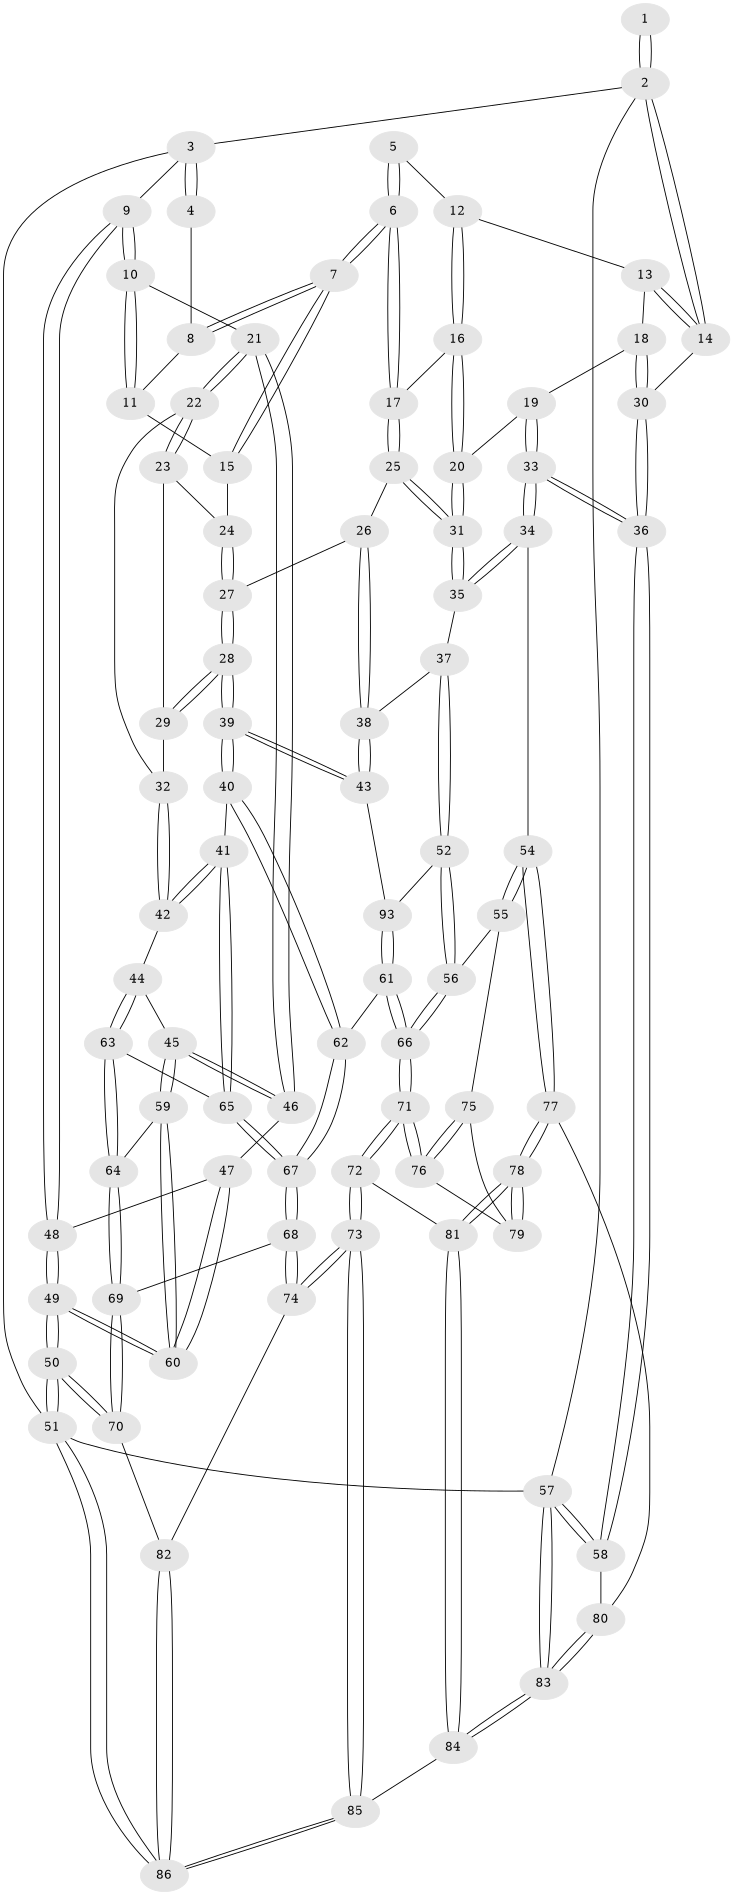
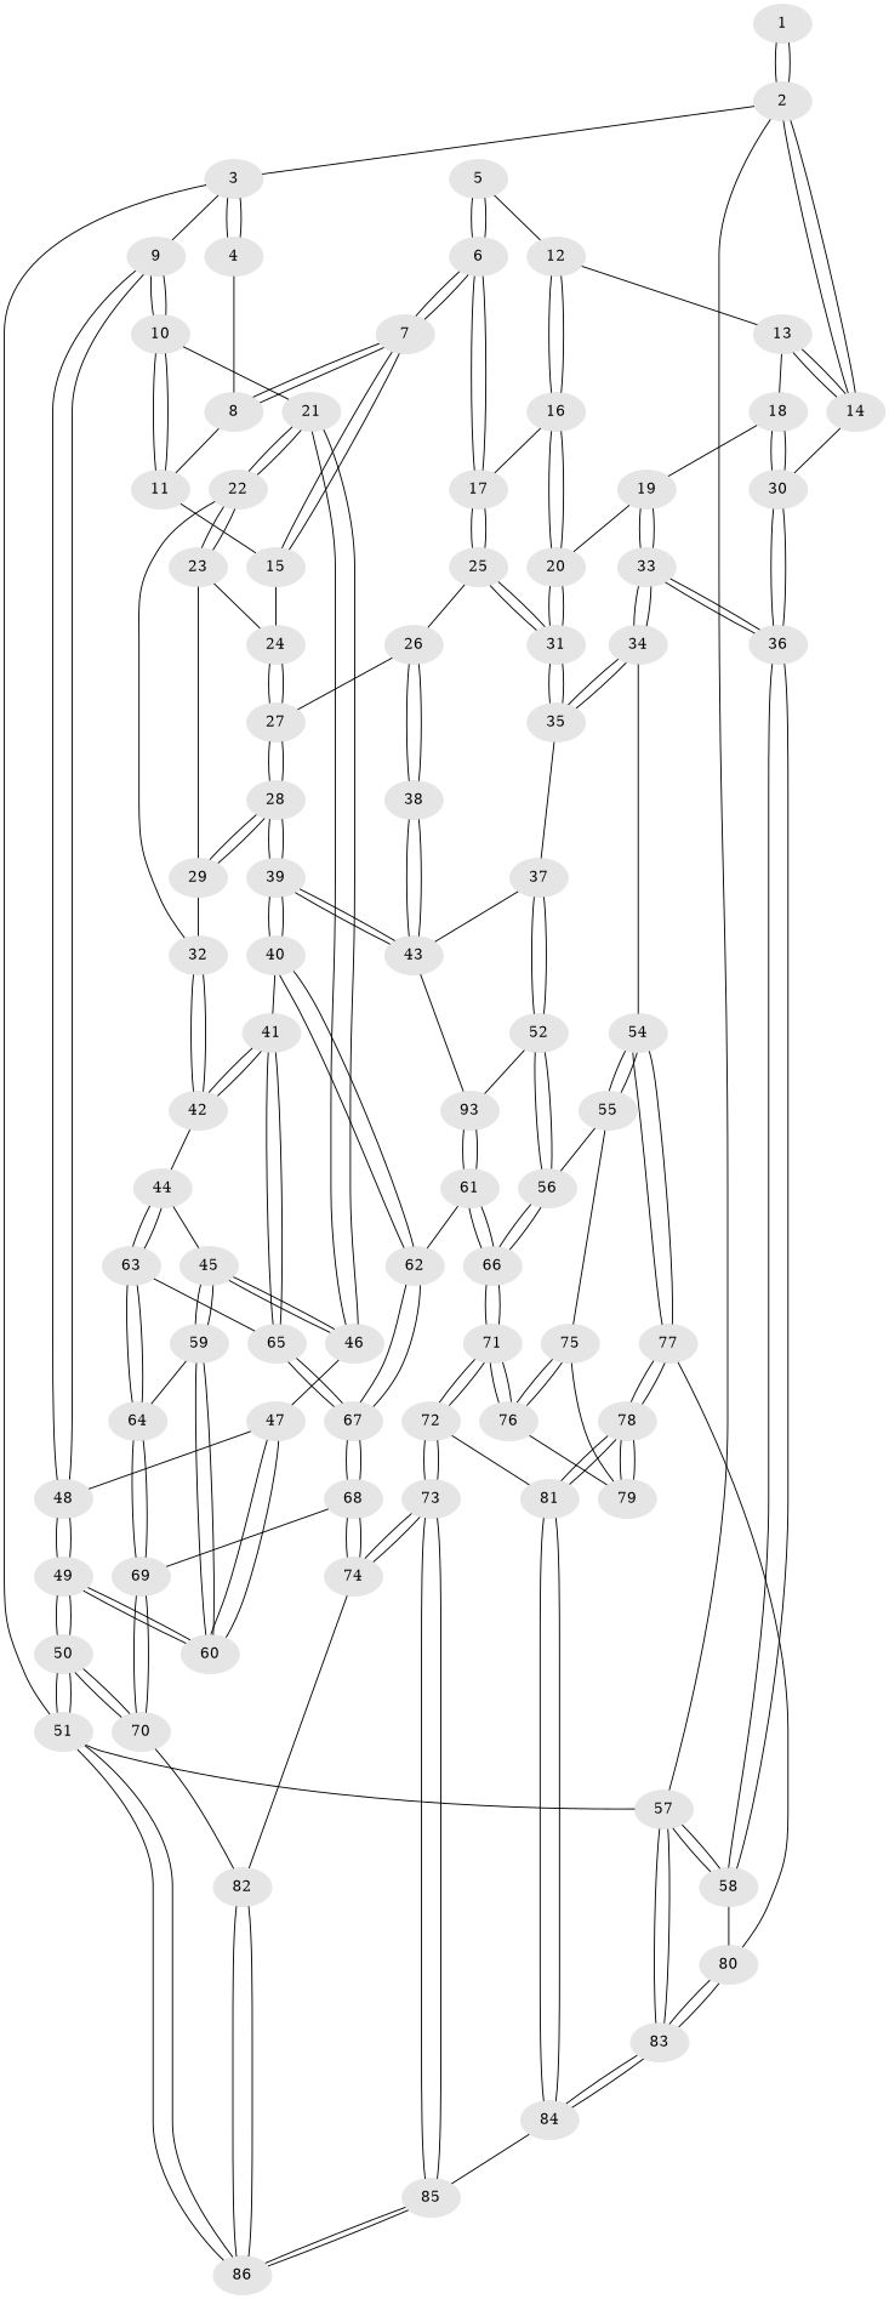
  graph {
    node [color=gray90 style=filled]
    1
    2
    3
    14
    57
    5
    6
    12
    4
    9
    51
    30
    58
    83
    8
    10
    48
    86
    11
    7
    17
    13
    16
    15
    25
    24
    21
    49
    22
    46
    18
    20
    19
    36
    27
    31
    26
    33
    34
    35
    23
    32
    47
    29
    42
    28
    38
    43
    39
    40
    37
    44
    54
    55
    77
    52
    80
    n58 [label=93]
    56
    41
    62
    65
    67
    45
    63
    61
    59
    64
    60
    50
    70
    82
    66
    75
    78
    76
    79
    71
    84
    69
    68
    72
    74
    73
    81
    85
    1 -- 2
    1 -- 2
    2 -- 3
    2 -- 14
    2 -- 14
    2 -- 57
    3 -- 4
    3 -- 4
    3 -- 9
    3 -- 51
    14 -- 30
    57 -- 58
    57 -- 58
    57 -- 83
    57 -- 83
    5 -- 6
    5 -- 6
    5 -- 12
    6 -- 7
    6 -- 7
    6 -- 17
    6 -- 17
    12 -- 13
    12 -- 16
    12 -- 16
    4 -- 8
    9 -- 10
    9 -- 10
    9 -- 48
    9 -- 48
    51 -- 57
    51 -- 86
    51 -- 86
    30 -- 36
    30 -- 36
    58 -- 80
    83 -- 84
    83 -- 84
    8 -- 11
    10 -- 11
    10 -- 11
    10 -- 21
    48 -- 49
    48 -- 49
    11 -- 15
    7 -- 8
    7 -- 8
    7 -- 15
    7 -- 15
    17 -- 25
    17 -- 25
    13 -- 14
    13 -- 14
    13 -- 18
    16 -- 17
    16 -- 20
    16 -- 20
    15 -- 24
    25 -- 31
    25 -- 31
    25 -- 26
    24 -- 27
    24 -- 27
    21 -- 22
    21 -- 22
    21 -- 46
    21 -- 46
    49 -- 60
    49 -- 60
    49 -- 50
    49 -- 50
    22 -- 23
    22 -- 23
    22 -- 32
    46 -- 47
    18 -- 30
    18 -- 30
    18 -- 19
    20 -- 31
    20 -- 31
    19 -- 20
    19 -- 33
    19 -- 33
    36 -- 58
    36 -- 58
    27 -- 28
    27 -- 28
    31 -- 35
    31 -- 35
    26 -- 27
    26 -- 38
    26 -- 38
    33 -- 36
    33 -- 36
    33 -- 34
    33 -- 34
    34 -- 35
    34 -- 35
    34 -- 54
    35 -- 37
    23 -- 24
    23 -- 29
    32 -- 42
    32 -- 42
    47 -- 48
    47 -- 60
    47 -- 60
    29 -- 32
    42 -- 44
    28 -- 29
    28 -- 29
    28 -- 39
    28 -- 39
    38 -- 43
    38 -- 43
    43 -- n58
    39 -- 43
    39 -- 43
    39 -- 40
    39 -- 40
    40 -- 41
    40 -- 62
    40 -- 62
-   37 -- 38
+   37 -- 43
    37 -- 52
    37 -- 52
    44 -- 45
    44 -- 63
    44 -- 63
    54 -- 55
    54 -- 55
    54 -- 77
    54 -- 77
    55 -- 56
    55 -- 75
    77 -- 80
    77 -- 78
    77 -- 78
    52 -- n58
    52 -- 56
    52 -- 56
    80 -- 83
    80 -- 83
    n58 -- 61
    n58 -- 61
    56 -- 66
    56 -- 66
    41 -- 42
    41 -- 42
    41 -- 65
    41 -- 65
    62 -- 67
    62 -- 67
    65 -- 67
    65 -- 67
    67 -- 68
    67 -- 68
    45 -- 46
    45 -- 46
    45 -- 59
    45 -- 59
    63 -- 65
    63 -- 64
    63 -- 64
    61 -- 62
    61 -- 66
    61 -- 66
    59 -- 64
    59 -- 60
    59 -- 60
    64 -- 69
    64 -- 69
    50 -- 51
    50 -- 51
    50 -- 70
    50 -- 70
    70 -- 82
    82 -- 86
    82 -- 86
    66 -- 71
    66 -- 71
    75 -- 76
    75 -- 76
    75 -- 79
    78 -- 79
    78 -- 79
    78 -- 81
    78 -- 81
    76 -- 79
    71 -- 76
    71 -- 76
    71 -- 72
    71 -- 72
    84 -- 85
    69 -- 70
    69 -- 70
    68 -- 69
    68 -- 74
    68 -- 74
    72 -- 73
    72 -- 73
    72 -- 81
    74 -- 82
    73 -- 74
    73 -- 74
    73 -- 85
    73 -- 85
    81 -- 84
    81 -- 84
    85 -- 86
    85 -- 86
  }
